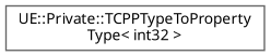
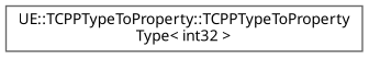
  digraph {
    rankdir=LR
    fontname="Noto Sans"
-   n1 [color=gray40 fillcolor=white fontname="Noto Sans" fontsize=10 height=0.2 label="UE::Private::TCPPTypeToProperty\lType\< int32 \>" shape=box style=filled width=0.4]
+   n1 [color=gray40 fillcolor=white fontname="Noto Sans" fontsize=10 height=0.2 label="UE::TCPPTypeToProperty::TCPPTypeToProperty\lType\< int32 \>" shape=box style=filled width=0.4]
  }
